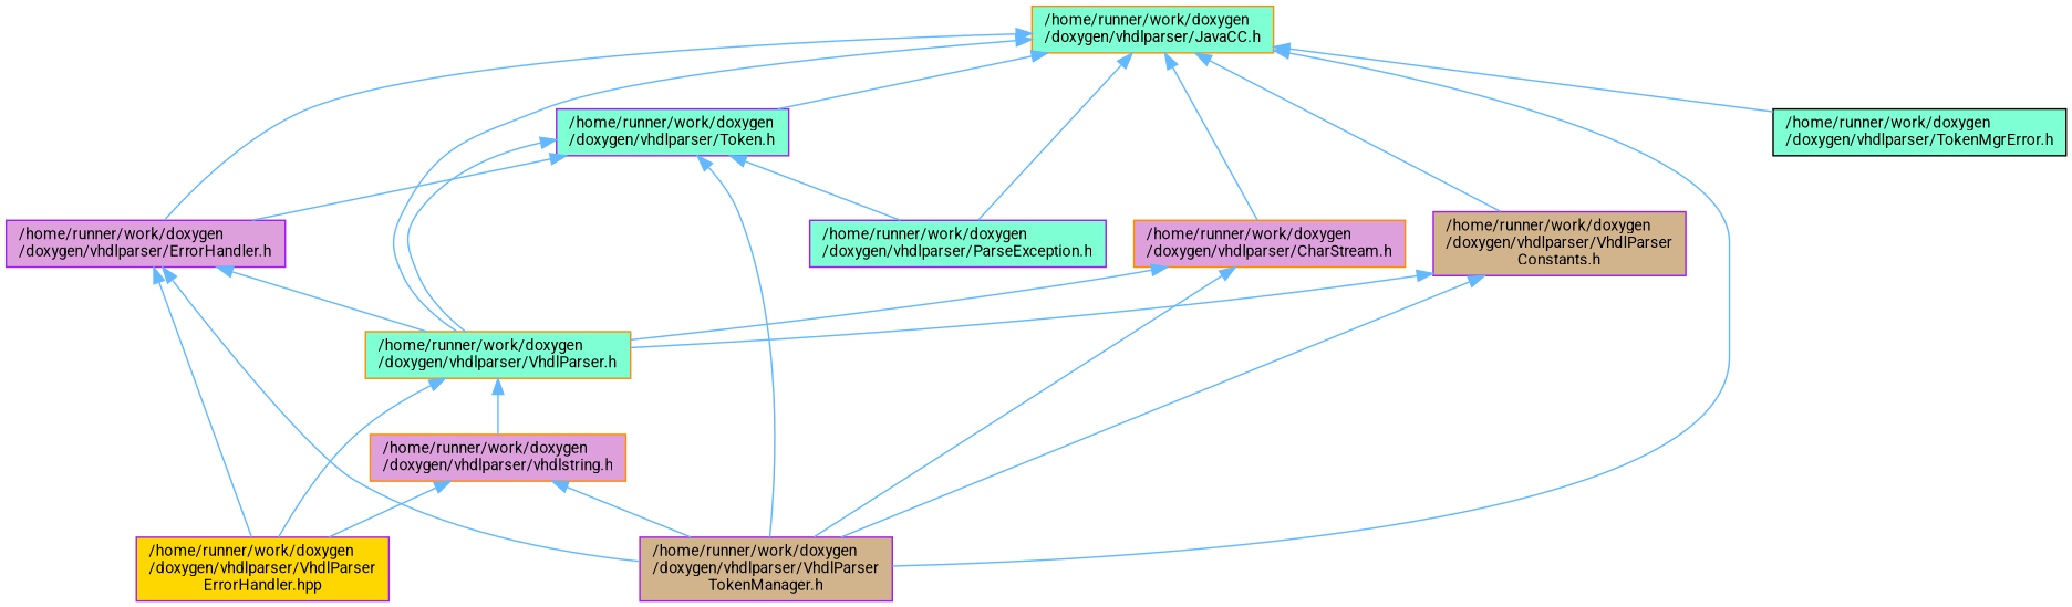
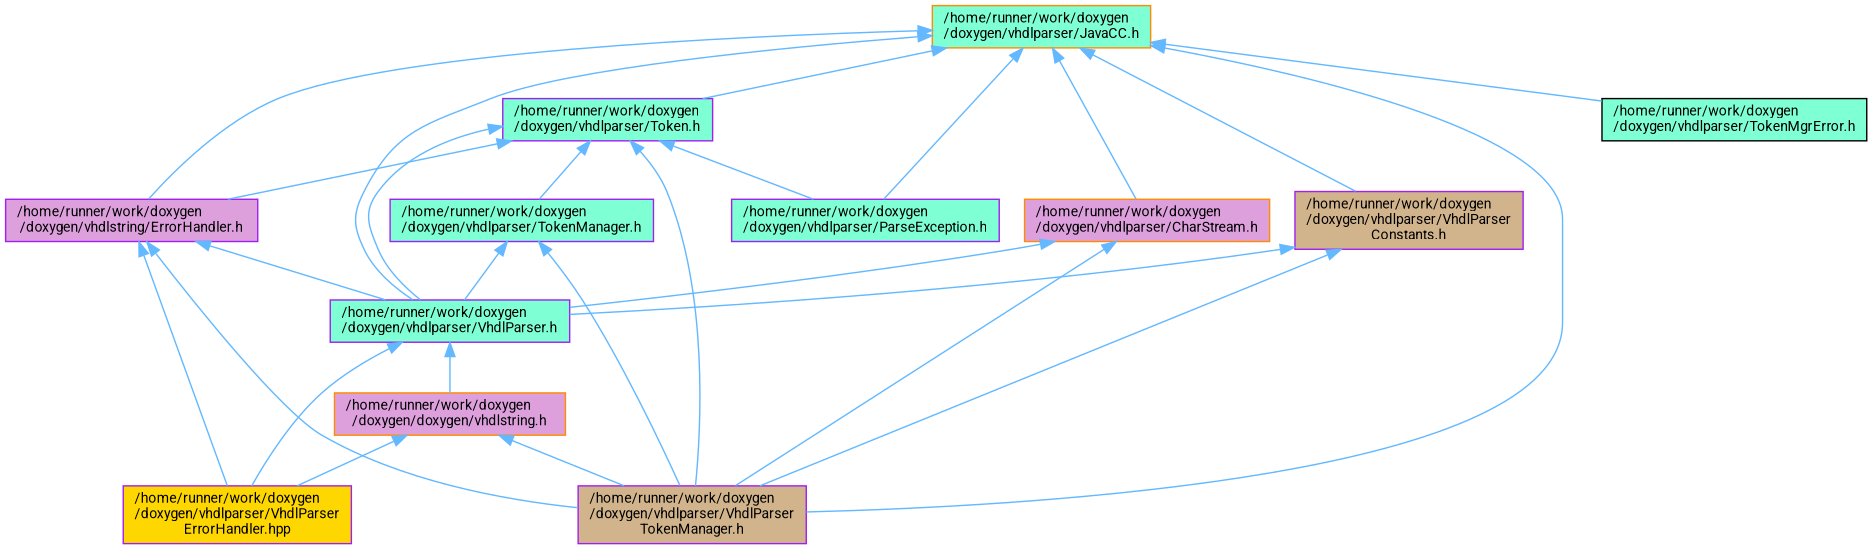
  digraph {
    fontname=Roboto
    node [color=purple fillcolor=aquamarine fontname=Roboto fontsize=10 shape=box style=filled]
    edge [color=steelblue1 dir=back fontname=Roboto fontsize=10 labelfontname=Helvetica labelfontsize=10 style=solid]
    n1 [color=darkorange fontcolor=black height=0.2 label="/home/runner/work/doxygen\l/doxygen/vhdlparser/JavaCC.h" width=0.4]
    n2 [color=darkorange fillcolor=plum height=0.2 label="/home/runner/work/doxygen\l/doxygen/vhdlparser/CharStream.h" width=0.4]
-   n3 [color=darkorange height=0.2 label="/home/runner/work/doxygen\l/doxygen/vhdlparser/VhdlParser.h" width=0.4]
+   n3 [height=0.2 label="/home/runner/work/doxygen\l/doxygen/vhdlparser/VhdlParser.h" width=0.4]
    n4 [fillcolor=tan height=0.2 label="/home/runner/work/doxygen\l/doxygen/vhdlparser/VhdlParser\lTokenManager.h" width=0.4]
-   n5 [fillcolor=plum height=0.2 label="/home/runner/work/doxygen\l/doxygen/vhdlparser/ErrorHandler.h" width=0.4]
+   n5 [fillcolor=plum height=0.2 label="/home/runner/work/doxygen\l/doxygen/vhdlstring/ErrorHandler.h" width=0.4]
    n6 [height=0.2 label="/home/runner/work/doxygen\l/doxygen/vhdlparser/ParseException.h" width=0.4]
    n7 [height=0.2 label="/home/runner/work/doxygen\l/doxygen/vhdlparser/Token.h" width=0.4]
    n8 [color=black height=0.2 label="/home/runner/work/doxygen\l/doxygen/vhdlparser/TokenMgrError.h" width=0.4]
    n9 [fillcolor=tan height=0.2 label="/home/runner/work/doxygen\l/doxygen/vhdlparser/VhdlParser\lConstants.h" width=0.4]
    n10 [fillcolor=gold height=0.2 label="/home/runner/work/doxygen\l/doxygen/vhdlparser/VhdlParser\lErrorHandler.hpp" width=0.4]
-   n11 [color=darkorange fillcolor=plum height=0.2 label="/home/runner/work/doxygen\l/doxygen/vhdlparser/vhdlstring.h" width=0.4]
+   n11 [color=darkorange fillcolor=plum height=0.2 label="/home/runner/work/doxygen\l/doxygen/doxygen/vhdlstring.h" width=0.4]
+   n12 [height=0.2 label="/home/runner/work/doxygen\l/doxygen/vhdlparser/TokenManager.h" width=0.4]
    n1 -> n2
    n1 -> n3
    n1 -> n4
    n1 -> n5
    n1 -> n6
    n1 -> n7
    n1 -> n8
    n1 -> n9
    n2 -> n3
    n2 -> n4
    n3 -> n10
    n3 -> n11
    n5 -> n3
    n5 -> n4
    n5 -> n10
    n7 -> n3
    n7 -> n4
    n7 -> n5
    n7 -> n6
+   n7 -> n12
    n9 -> n3
    n9 -> n4
    n11 -> n4
    n11 -> n10
+   n12 -> n3
+   n12 -> n4
  }
